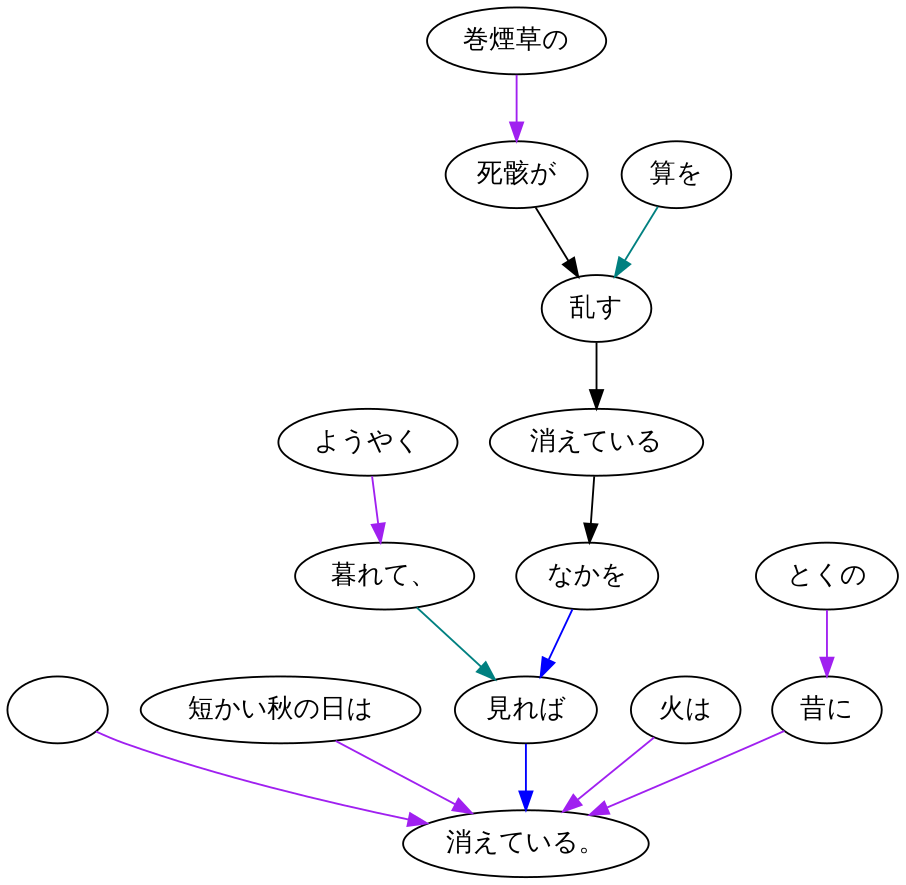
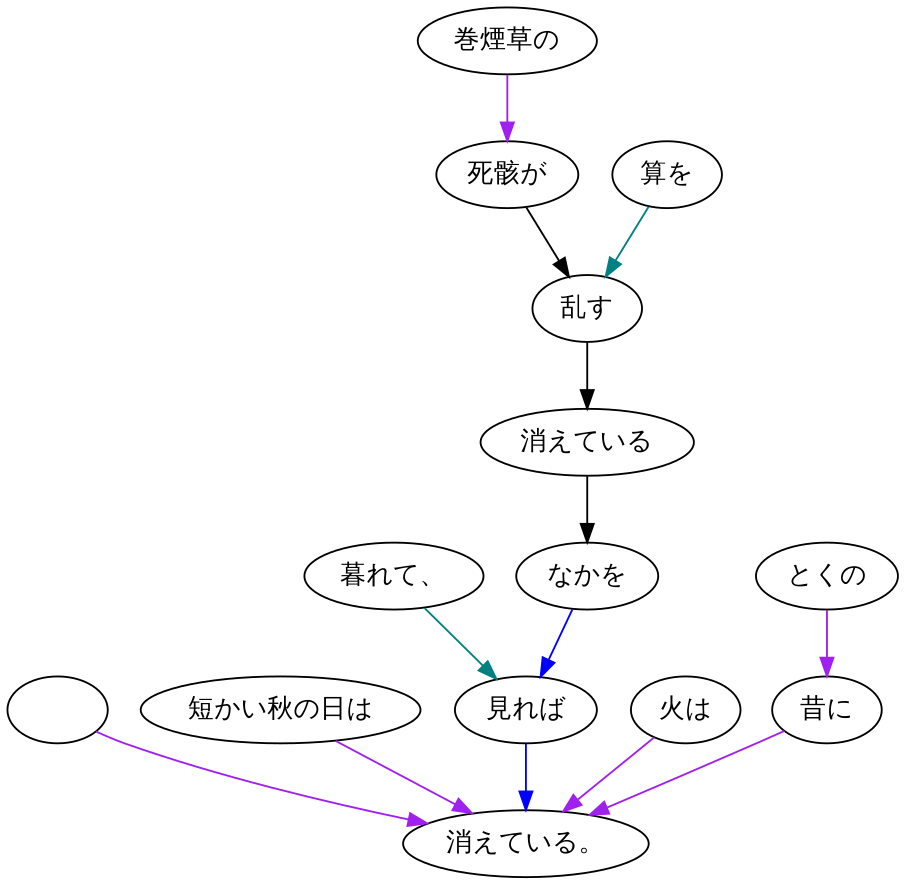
  digraph {
    edge [color=purple]
    n1 [label="　"]
    n2 [label="消えている。"]
    n3 [label="短かい秋の日は"]
-   n4 [label="ようやく"]
    n5 [label="暮れて、"]
    n6 [label="見れば"]
    n7 [label="巻煙草の"]
    n8 [label="死骸が"]
    n9 [label="乱す"]
    n10 [label="消えている"]
    n11 [label="算を"]
    n12 [label="なかを"]
    n13 [label="火は"]
    n14 [label="とくの"]
    n15 [label="昔に"]
    n1 -> n2
    n3 -> n2
-   n4 -> n5
    n5 -> n6 [color=teal]
    n6 -> n2 [color=blue]
    n7 -> n8
    n8 -> n9 [color=black]
    n9 -> n10 [color=black]
    n10 -> n12 [color=black]
    n11 -> n9 [color=teal]
    n12 -> n6 [color=blue]
    n13 -> n2
    n14 -> n15
    n15 -> n2
  }
